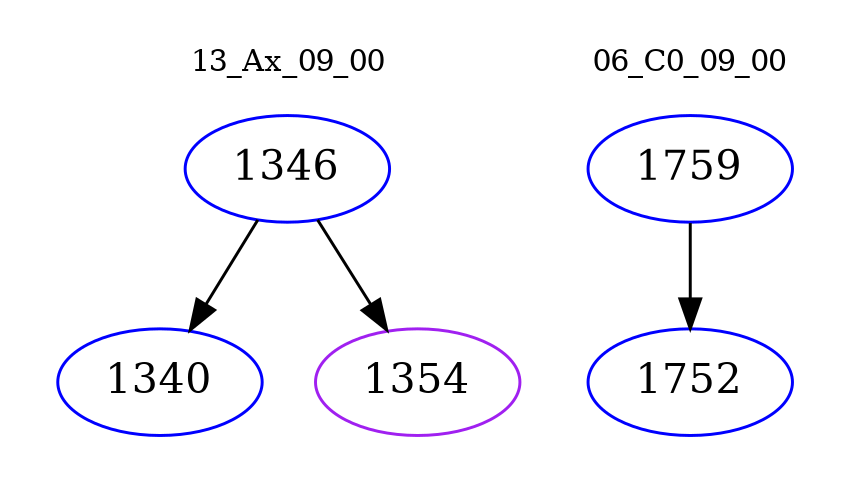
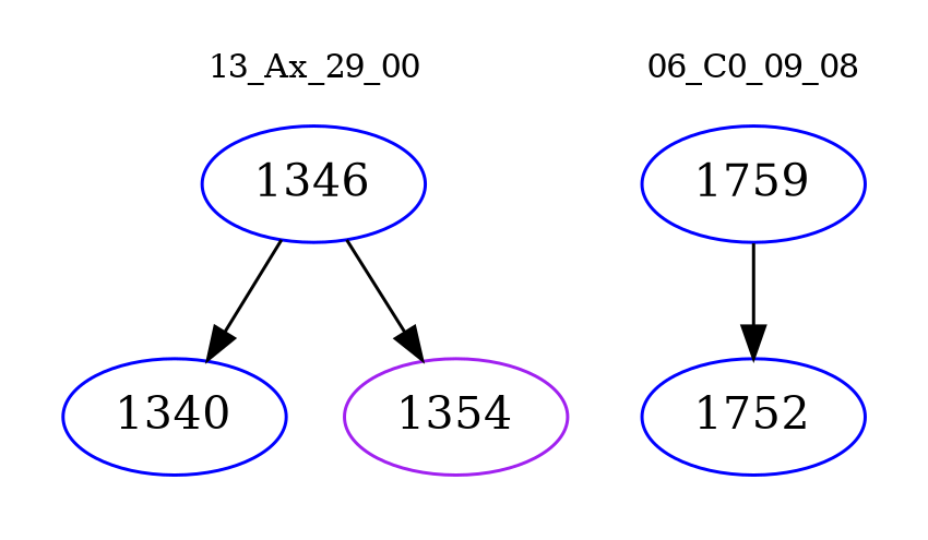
  digraph {
    node [color=blue]
    edge [color=black]
    n1 [label=1346]
    n2 [label=1340]
    n3 [color=purple label=1354]
    n4 [label=1759]
    n5 [label=1752]
    subgraph cluster_1 {
      color=white
      fontsize=10
-     label="13_Ax_09_00"
+     label="13_Ax_29_00"
      n1
      n2
      n3
    }
    subgraph cluster_2 {
      color=white
      fontsize=10
-     label="06_C0_09_00"
+     label="06_C0_09_08"
      n4
      n5
    }
    n1 -> n2
    n1 -> n3
    n4 -> n5
  }
